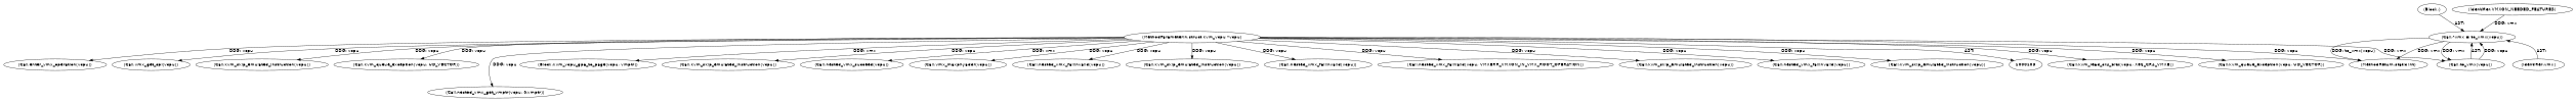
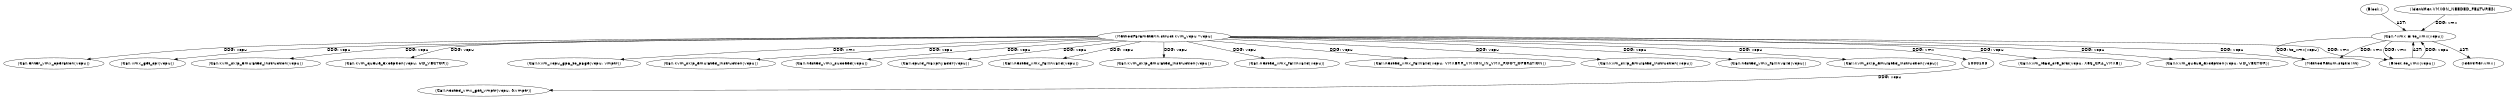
  digraph {
    fontname="DejaVu Sans"
    node [fontname="DejaVu Sans"]
    edge [fontname="DejaVu Sans"]
    n1 [label="(Call,*vmx = to_vmx(vcpu))"]
-   n2 [label="(Call,to_vmx(vcpu))"]
+   n2 [label="(Block,to_vmx(vcpu))"]
    n3 [label="(MethodReturn,static int)"]
    n4 [label="(Block,)"]
-   n5 [label="(Call,kvm_read_cr4_bits(vcpu, X86_CR4_VMXE))"]
+   n5 [label="(Call,kvm_read_cr8_bits(vcpu, X86_CR4_VMXE))"]
    n6 [label="(MethodParameterIn,struct kvm_vcpu *vcpu)"]
    n7 [label="(Call,kvm_queue_exception(vcpu, UD_VECTOR))"]
    n8 [label="(Call,enter_vmx_operation(vcpu))"]
    n9 [label="(Call,vmx_get_cpl(vcpu))"]
    n10 [label="(Call,kvm_skip_emulated_instruction(vcpu))"]
    n11 [label="(Call,kvm_queue_exception(vcpu, UD_VECTOR))"]
    n12 [label="(Call,nested_vmx_get_vmptr(vcpu, &vmptr))"]
-   n13 [label="(Block,kvm_vcpu_gpa_to_page(vcpu, vmptr))"]
+   n13 [label="(Call,kvm_vcpu_gpa_to_page(vcpu, vmptr))"]
    n14 [label="(Call,kvm_skip_emulated_instruction(vcpu))"]
    n15 [label="(Call,nested_vmx_succeed(vcpu))"]
-   n16 [label="(Call,vmx_maxphyaddr(vcpu))"]
+   n16 [label="(Call,cpuid_maxphyaddr(vcpu))"]
    n17 [label="(Call,nested_vmx_failInvalid(vcpu))"]
    n18 [label="(Call,kvm_skip_emulated_instruction(vcpu))"]
    n19 [label="(Call,nested_vmx_failInvalid(vcpu))"]
    n20 [label="(Call,nested_vmx_failValid(vcpu, VMXERR_VMXON_IN_VMX_ROOT_OPERATION))"]
    n21 [label="(Call,kvm_skip_emulated_instruction(vcpu))"]
    n22 [label="(Call,nested_vmx_failInvalid(vcpu))"]
    n23 [label="(Call,kvm_skip_emulated_instruction(vcpu))"]
    1000103
    n25 [label="(Identifier,vmx)"]
    n26 [label="(Identifier,VMXON_NEEDED_FEATURES)"]
    n1 -> n2 [label="DDG: vmx"]
    n1 -> n3 [label="DDG: to_vmx(vcpu)"]
    n1 -> n3 [label="DDG: vmx"]
    n2 -> n1 [label="AST: "]
    n2 -> n1 [label="DDG: vcpu"]
    n4 -> n1 [label="AST: "]
    n6 -> n2 [label="DDG: vmx"]
    n6 -> n3 [label="DDG: vcpu"]
    n6 -> n5 [label="DDG: vcpu"]
    n6 -> n7 [label="DDG: vcpu"]
    n6 -> n8 [label="DDG: vcpu"]
    n6 -> n9 [label="DDG: vcpu"]
    n6 -> n10 [label="DDG: vcpu"]
    n6 -> n11 [label="DDG: vcpu"]
-   n6 -> n12 [label="DDG: vcpu"]
+   1000103 -> n12 [label="DDG: vcpu"]
    n6 -> n13 [label="DDG: vmx"]
    n6 -> n14 [label="DDG: vcpu"]
-   n6 -> n15 [label="DDG: vmx"]
+   n6 -> n15 [label="DDG: vcpu"]
    n6 -> n16 [label="DDG: vcpu"]
    n6 -> n17 [label="DDG: vcpu"]
    n6 -> n18 [label="DDG: vcpu"]
    n6 -> n19 [label="DDG: vcpu"]
    n6 -> n20 [label="DDG: vcpu"]
    n6 -> n21 [label="DDG: vcpu"]
    n6 -> n22 [label="DDG: vcpu"]
    n6 -> n23 [label="DDG: vcpu"]
-   n6 -> 1000103 [label="AST: "]
-   n25 -> n1 [label="AST: "]
+   n6 -> 1000103 [label="DDG: vmx"]
+   n1 -> n25 [label="AST: "]
    n26 -> n1 [label="DDG: vmx"]
  }
